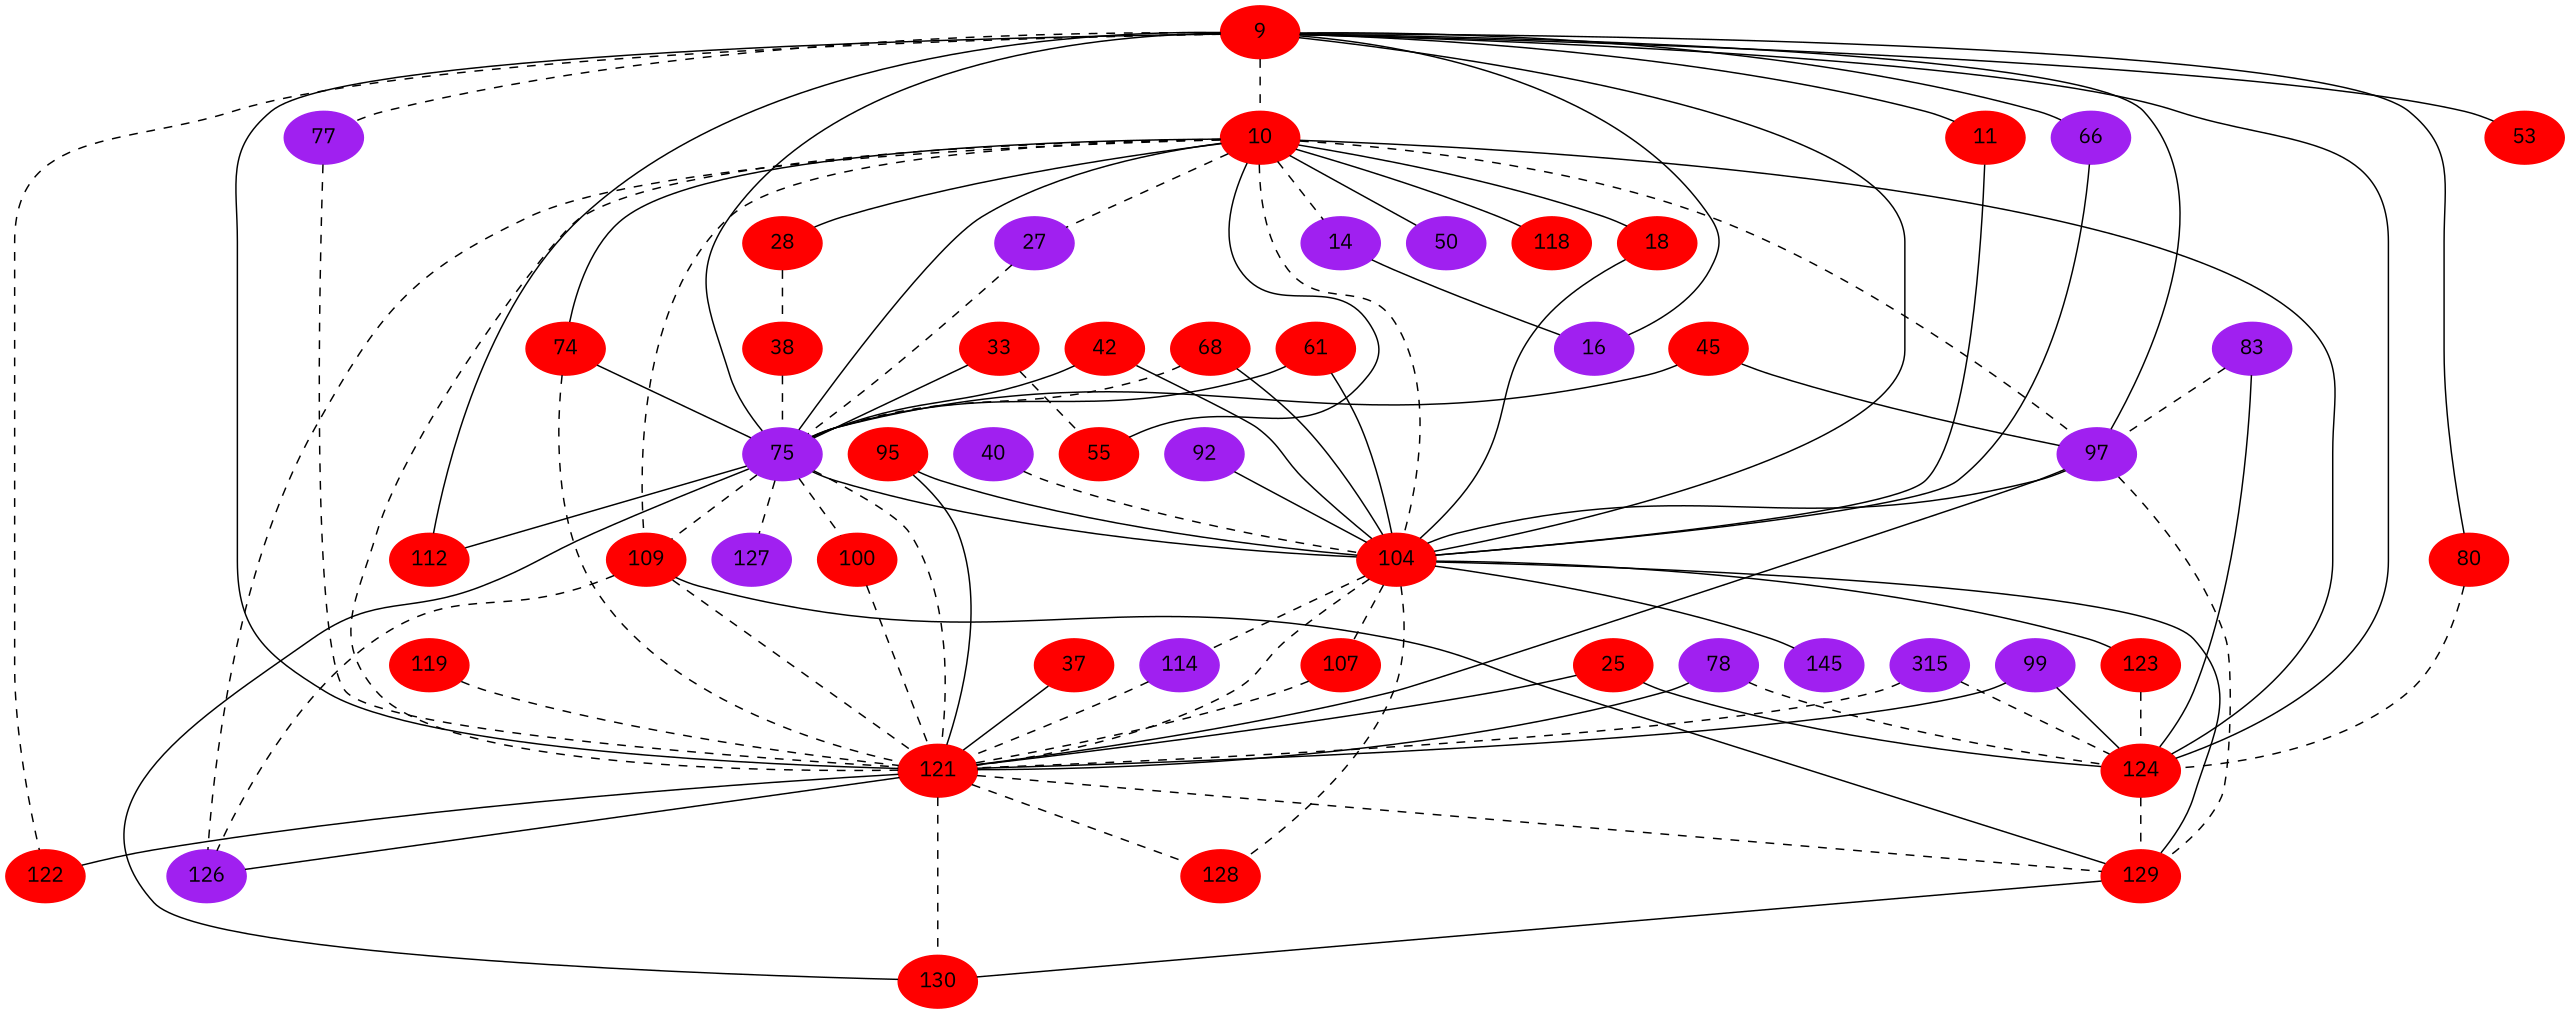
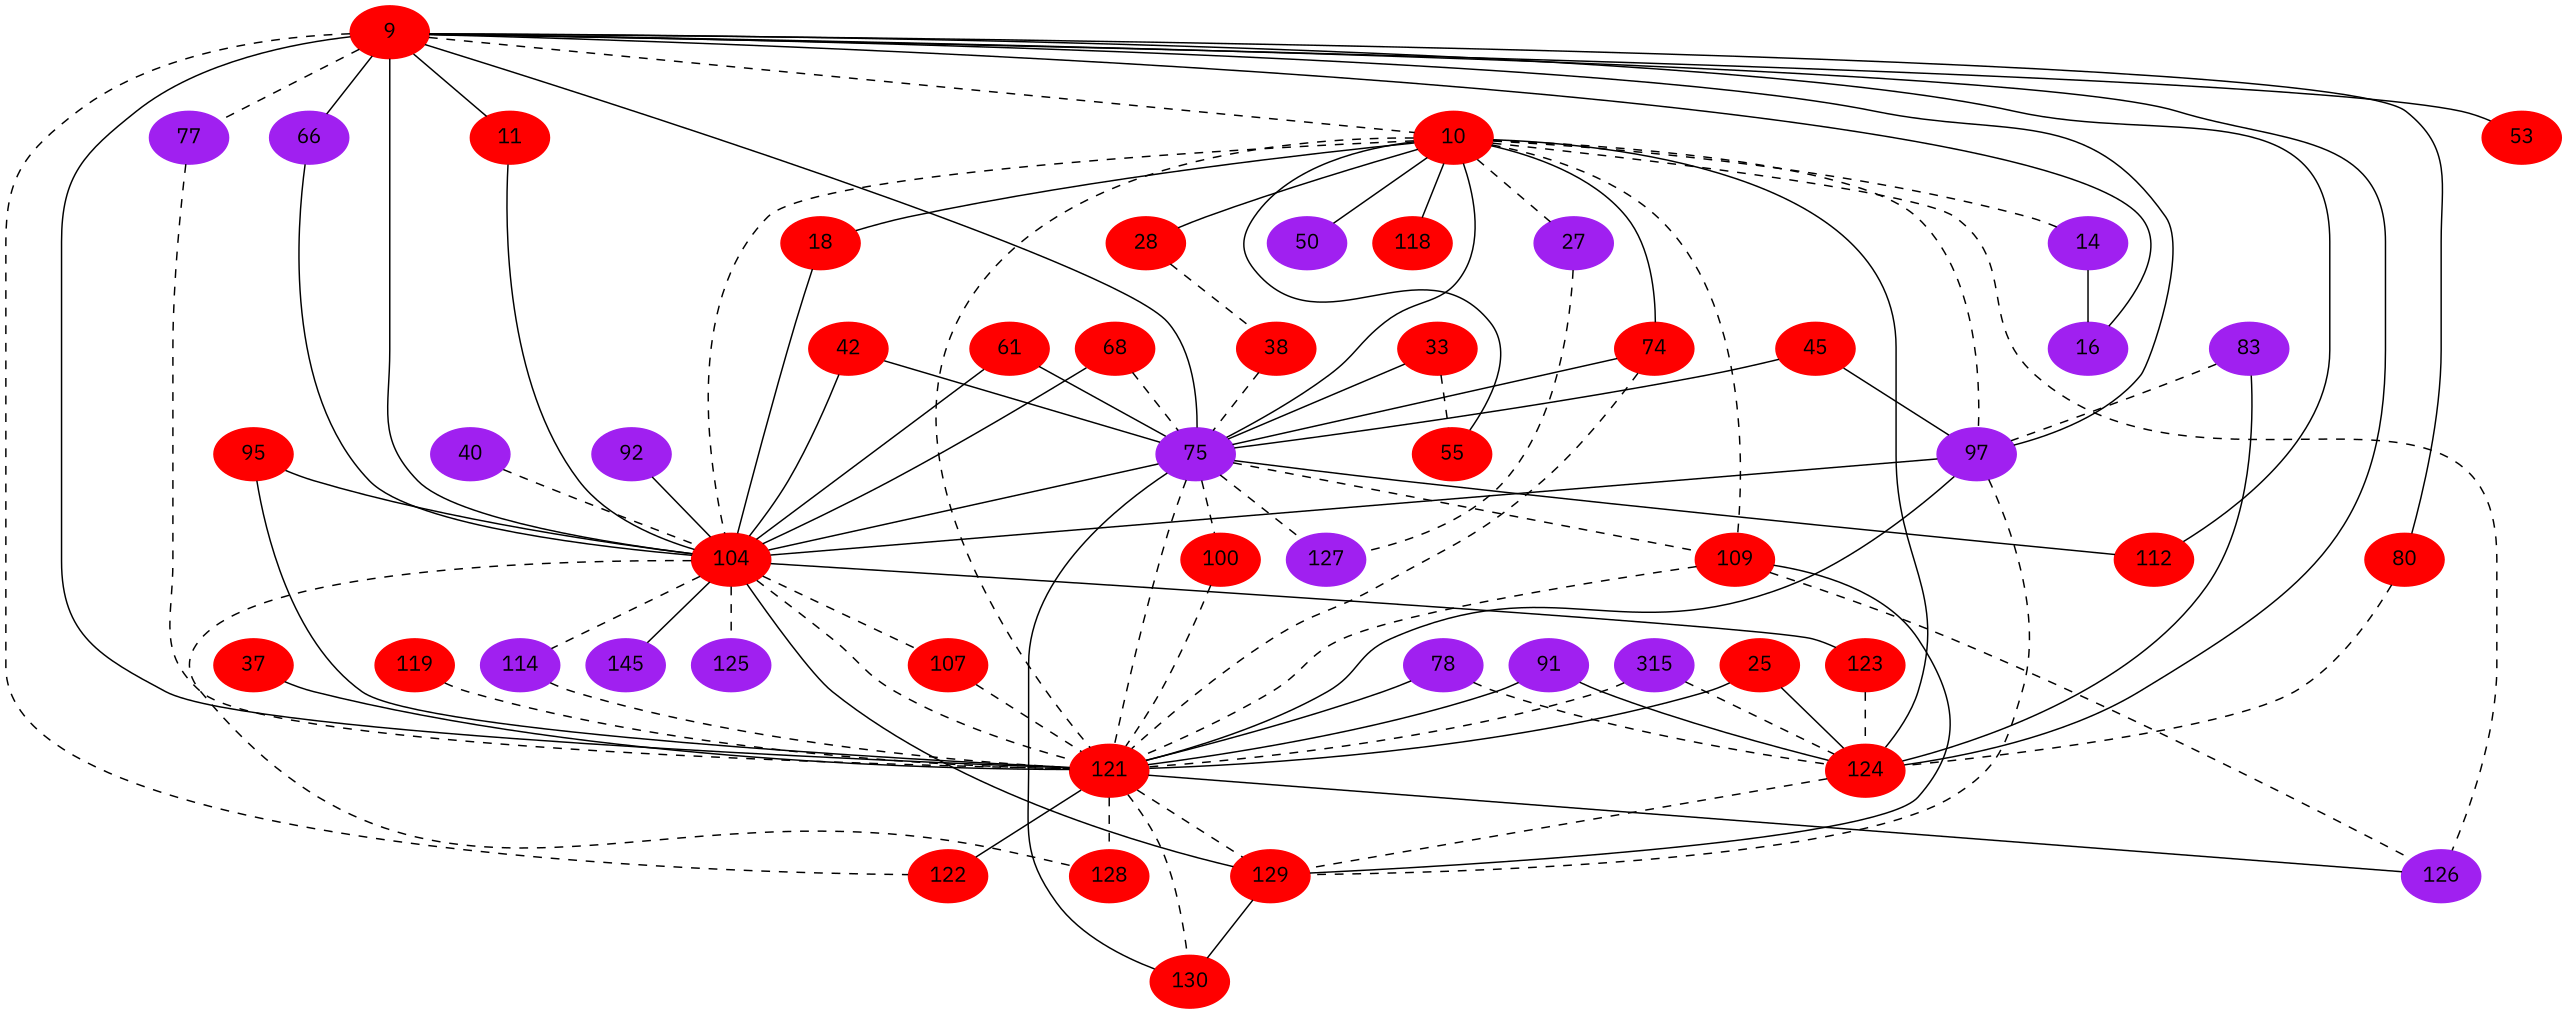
  graph {
    fontname="IBM Plex Sans"
    node [color=red fontname="IBM Plex Sans" style=filled]
    edge [fontname="IBM Plex Sans" style=solid]
    9 [super="+6"]
    10 [super="+3"]
    11
    n4 [color=purple label=16]
    53
    66 [color=purple]
    75 [color=purple super="+12+8"]
    77 [color=purple]
    80 [super="+67"]
    97 [color=purple super="+63+82+71+94"]
    104 [super="+79+101+5"]
    112
    121 [super="+70+88+113+85+120+84"]
    122 [super="+39+111"]
    124 [super="+106+72+116"]
    14 [color=purple]
    18
    27 [color=purple]
    28
    50 [color=purple]
    55
    74 [super="+48"]
    109 [super="+51+34+29"]
    118
    126 [color=purple super="+56+81"]
    100
    127 [color=purple]
    130 [super="+36+110+43"]
    129 [super="+117"]
    n30 [color=purple label=145]
    107 [super="+64"]
    114 [color=purple super="+73+49"]
    123
+   125 [color=purple]
    128
    38
    25
    33
    37
    40 [color=purple]
    42
    45
    61
    68
    78 [color=purple]
    92 [color=purple super="+89"]
    83 [color=purple]
-   91 [color=purple label=99]
+   91 [color=purple]
    95
    n50 [color=purple label=315]
    119
    9 -- 10 [style=dashed weight=4]
    9 -- 11
    9 -- n4
    9 -- 53 [weight=2]
    9 -- 66
    9 -- 75 [weight=5]
    9 -- 77 [style=dashed]
    9 -- 80 [weight=2]
    9 -- 97
    9 -- 104 [weight=6]
    9 -- 112
    9 -- 121 [weight=10]
    9 -- 122 [style=dashed weight=2]
    9 -- 124 [weight=2]
    10 -- 75 [weight=5]
    10 -- 97 [style=dashed weight=6]
    10 -- 104 [style=dashed weight=6]
    10 -- 121 [style=dashed weight=6]
    10 -- 124 [weight=5]
    10 -- 14 [style=dashed weight=2]
    10 -- 18
    10 -- 27 [style=dashed]
    10 -- 28 [weight=2]
    10 -- 50 [weight=2]
    10 -- 55
    10 -- 74
    10 -- 109 [style=dashed weight=3]
    10 -- 118 [weight=2]
    10 -- 126 [style=dashed]
    11 -- 104
    66 -- 104
    75 -- 104 [weight=5]
    75 -- 112
    75 -- 121 [style=dashed weight=11]
    75 -- 109 [style=dashed weight=3]
    75 -- 100 [style=dashed]
    75 -- 127 [style=dashed weight=2]
    75 -- 130 [weight=2]
    77 -- 121 [style=dashed]
    80 -- 124 [style=dashed weight=2]
    97 -- 104
    97 -- 121 [weight=5]
    97 -- 129 [style=dashed]
    104 -- 121 [style=dashed weight=6]
    104 -- 129 [weight=2]
    104 -- n30 [weight=2]
    104 -- 107 [style=dashed weight=3]
    104 -- 114 [style=dashed]
    104 -- 123
+   104 -- 125 [style=dashed weight=2]
    104 -- 128 [style=dashed]
    121 -- 122 [weight=3]
    121 -- 126 [weight=2]
    121 -- 130 [style=dashed weight=4]
    121 -- 129 [style=dashed]
    121 -- 128 [style=dashed]
    124 -- 129 [style=dashed]
    14 -- n4
    18 -- 104
-   27 -- 75 [style=dashed]
+   27 -- 127 [style=dashed]
    28 -- 38 [style=dashed]
    74 -- 75 [weight=2]
    74 -- 121 [style=dashed]
    109 -- 121 [style=dashed weight=2]
    109 -- 126 [style=dashed weight=2]
    109 -- 129
    100 -- 121 [style=dashed]
    129 -- 130
    107 -- 121 [style=dashed]
    114 -- 121 [style=dashed weight=2]
    123 -- 124 [style=dashed]
    38 -- 75 [style=dashed]
    25 -- 121
    25 -- 124
    33 -- 75 [weight=2]
    33 -- 55 [style=dashed]
    37 -- 121
    40 -- 104 [style=dashed]
    42 -- 75
    42 -- 104
    45 -- 75
    45 -- 97
    61 -- 75
    61 -- 104
    68 -- 75 [style=dashed]
    68 -- 104
    78 -- 121 [weight=2]
    78 -- 124 [style=dashed]
    92 -- 104 [weight=2]
    83 -- 97 [style=dashed]
    83 -- 124
    91 -- 121
    91 -- 124
    95 -- 104
    95 -- 121
    n50 -- 121 [style=dashed]
    n50 -- 124 [style=dashed]
    119 -- 121 [style=dashed weight=2]
  }
